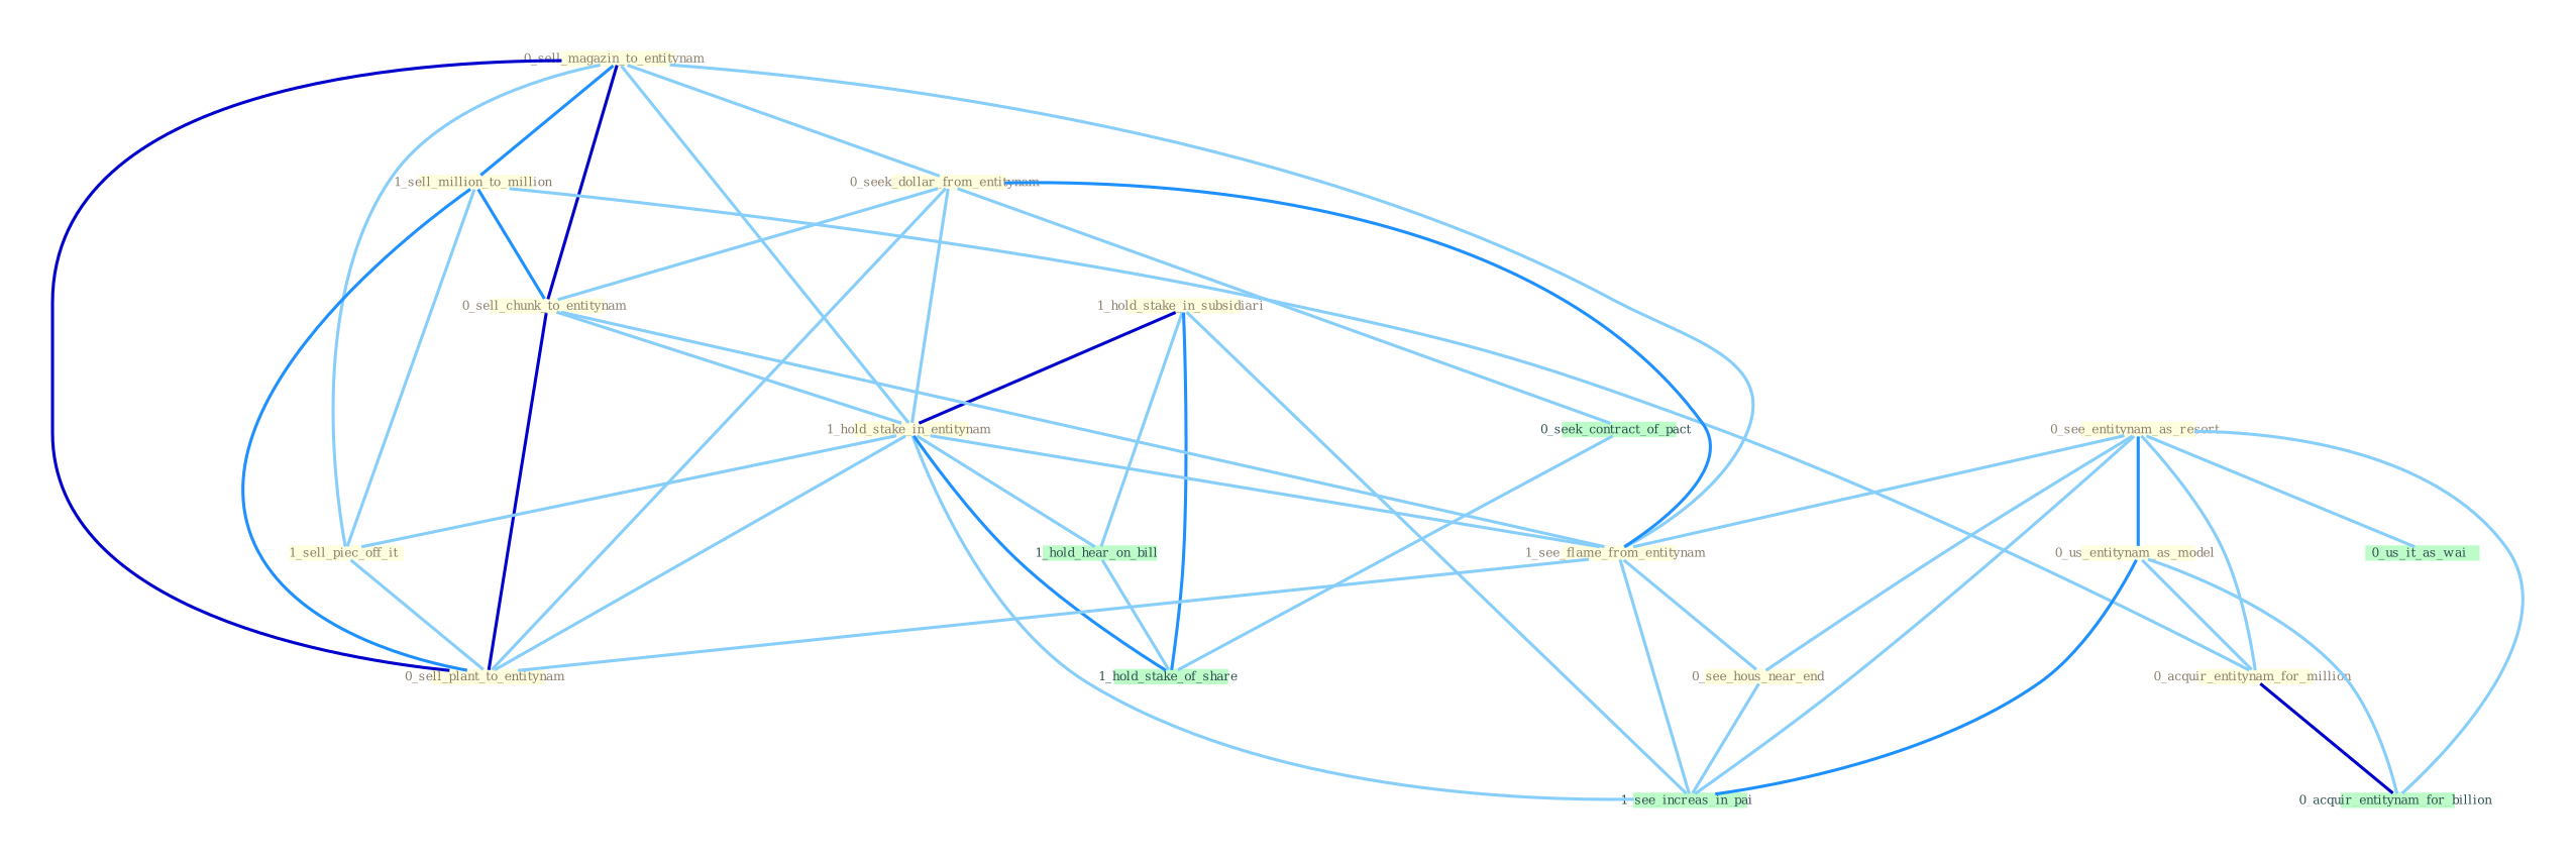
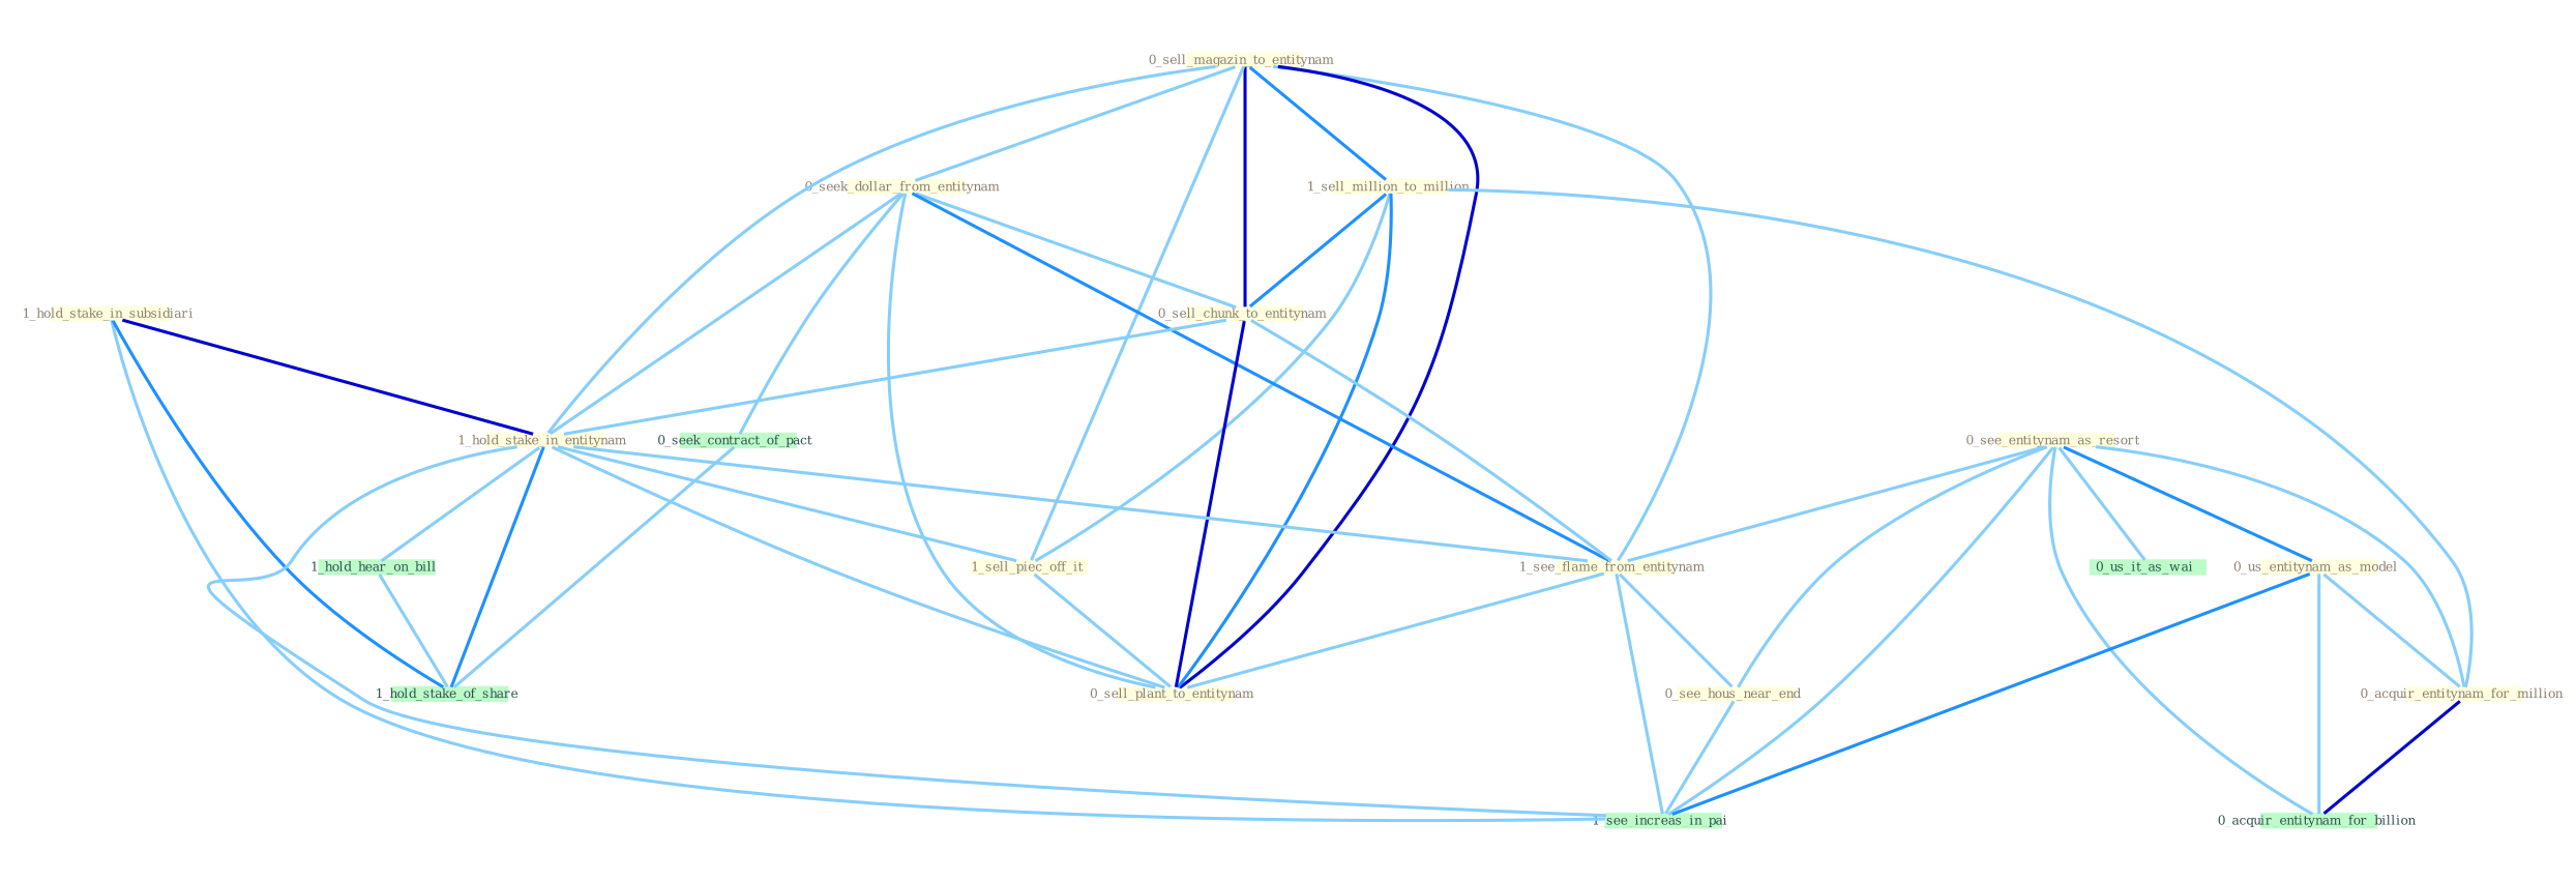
  graph {
    node [color="#ffffe0" fixedsize=true fontcolor="#8b7d6b" fontsize=4 shape=polygon style=filled]
    edge [color="#87cefa" w=1]
    "0_sell_magazin_to_entitynam " [height=.06 width=.5]
    "0_see_entitynam_as_resort " [height=.06 width=.5]
    "1_hold_stake_in_subsidiari " [height=.06 width=.5]
    "1_sell_million_to_million " [height=.06 width=.5]
    "0_seek_dollar_from_entitynam " [height=.06 width=.5]
    "0_us_entitynam_as_model " [height=.06 width=.5]
    "0_sell_chunk_to_entitynam " [height=.06 width=.5]
    "0_acquir_entitynam_for_million " [height=.06 width=.5]
    "1_hold_stake_in_entitynam " [height=.06 width=.5]
    "1_see_flame_from_entitynam " [height=.06 width=.5]
    "1_sell_piec_off_it " [height=.06 width=.5]
    "0_sell_plant_to_entitynam " [height=.06 width=.5]
    "0_see_hous_near_end " [height=.06 width=.5]
    "0_us_it_as_wai " [color="#BDFCC9" fontcolor="#2f4f4f" height=.06 width=.5]
    "0_acquir_entitynam_for_billion " [color="#BDFCC9" fontcolor="#2f4f4f" height=.06 width=.5]
    "1_see_increas_in_pai " [color="#BDFCC9" fontcolor="#2f4f4f" height=.06 width=.5]
    "1_hold_hear_on_bill " [color="#BDFCC9" fontcolor="#2f4f4f" height=.06 width=.5]
    "1_hold_stake_of_share " [color="#BDFCC9" fontcolor="#2f4f4f" height=.06 width=.5]
    "0_seek_contract_of_pact " [color="#BDFCC9" fontcolor="#2f4f4f" height=.06 width=.5]
    subgraph sub_1 {
      "0_sell_magazin_to_entitynam "
      "0_see_entitynam_as_resort "
      "1_hold_stake_in_subsidiari "
      "1_sell_million_to_million "
      "0_seek_dollar_from_entitynam "
      "0_us_entitynam_as_model "
      "0_sell_chunk_to_entitynam "
      "0_acquir_entitynam_for_million "
      "1_hold_stake_in_entitynam "
      "1_see_flame_from_entitynam "
      "1_sell_piec_off_it "
      "0_sell_plant_to_entitynam "
      "0_see_hous_near_end "
    }
    subgraph sub_2 {
    }
    "0_sell_magazin_to_entitynam " -- "1_sell_million_to_million " [color="#1e90ff" w=2]
    "0_sell_magazin_to_entitynam " -- "0_seek_dollar_from_entitynam "
    "0_sell_magazin_to_entitynam " -- "0_sell_chunk_to_entitynam " [color="#0000cd" w=3]
    "0_sell_magazin_to_entitynam " -- "1_hold_stake_in_entitynam "
    "0_sell_magazin_to_entitynam " -- "1_see_flame_from_entitynam "
    "0_sell_magazin_to_entitynam " -- "1_sell_piec_off_it "
    "0_sell_magazin_to_entitynam " -- "0_sell_plant_to_entitynam " [color="#0000cd" w=3]
    "0_see_entitynam_as_resort " -- "0_us_entitynam_as_model " [color="#1e90ff" w=2]
    "0_see_entitynam_as_resort " -- "0_acquir_entitynam_for_million "
    "0_see_entitynam_as_resort " -- "1_see_flame_from_entitynam "
    "0_see_entitynam_as_resort " -- "0_see_hous_near_end "
    "0_see_entitynam_as_resort " -- "0_us_it_as_wai "
    "0_see_entitynam_as_resort " -- "0_acquir_entitynam_for_billion "
    "0_see_entitynam_as_resort " -- "1_see_increas_in_pai "
    "1_hold_stake_in_subsidiari " -- "1_hold_stake_in_entitynam " [color="#0000cd" w=3]
    "1_hold_stake_in_subsidiari " -- "1_see_increas_in_pai "
-   "1_hold_stake_in_subsidiari " -- "1_hold_hear_on_bill "
    "1_hold_stake_in_subsidiari " -- "1_hold_stake_of_share " [color="#1e90ff" w=2]
    "1_sell_million_to_million " -- "0_sell_chunk_to_entitynam " [color="#1e90ff" w=2]
    "1_sell_million_to_million " -- "0_acquir_entitynam_for_million "
    "1_sell_million_to_million " -- "1_sell_piec_off_it "
    "1_sell_million_to_million " -- "0_sell_plant_to_entitynam " [color="#1e90ff" w=2]
    "0_seek_dollar_from_entitynam " -- "0_sell_chunk_to_entitynam "
    "0_seek_dollar_from_entitynam " -- "1_hold_stake_in_entitynam "
    "0_seek_dollar_from_entitynam " -- "1_see_flame_from_entitynam " [color="#1e90ff" w=2]
    "0_seek_dollar_from_entitynam " -- "0_sell_plant_to_entitynam "
    "0_seek_dollar_from_entitynam " -- "0_seek_contract_of_pact "
    "0_us_entitynam_as_model " -- "0_acquir_entitynam_for_million "
    "0_us_entitynam_as_model " -- "0_acquir_entitynam_for_billion "
    "0_us_entitynam_as_model " -- "1_see_increas_in_pai " [color="#1e90ff" w=2]
    "0_sell_chunk_to_entitynam " -- "1_hold_stake_in_entitynam "
    "0_sell_chunk_to_entitynam " -- "1_see_flame_from_entitynam "
    "0_sell_chunk_to_entitynam " -- "0_sell_plant_to_entitynam " [color="#0000cd" w=3]
    "0_acquir_entitynam_for_million " -- "0_acquir_entitynam_for_billion " [color="#0000cd" w=3]
    "1_hold_stake_in_entitynam " -- "1_see_flame_from_entitynam "
    "1_hold_stake_in_entitynam " -- "1_sell_piec_off_it "
    "1_hold_stake_in_entitynam " -- "0_sell_plant_to_entitynam "
    "1_hold_stake_in_entitynam " -- "1_see_increas_in_pai "
    "1_hold_stake_in_entitynam " -- "1_hold_hear_on_bill "
    "1_hold_stake_in_entitynam " -- "1_hold_stake_of_share " [color="#1e90ff" w=2]
    "1_see_flame_from_entitynam " -- "0_sell_plant_to_entitynam "
    "1_see_flame_from_entitynam " -- "0_see_hous_near_end "
    "1_see_flame_from_entitynam " -- "1_see_increas_in_pai "
    "1_sell_piec_off_it " -- "0_sell_plant_to_entitynam "
    "0_see_hous_near_end " -- "1_see_increas_in_pai "
    "1_hold_hear_on_bill " -- "1_hold_stake_of_share "
    "0_seek_contract_of_pact " -- "1_hold_stake_of_share "
  }
